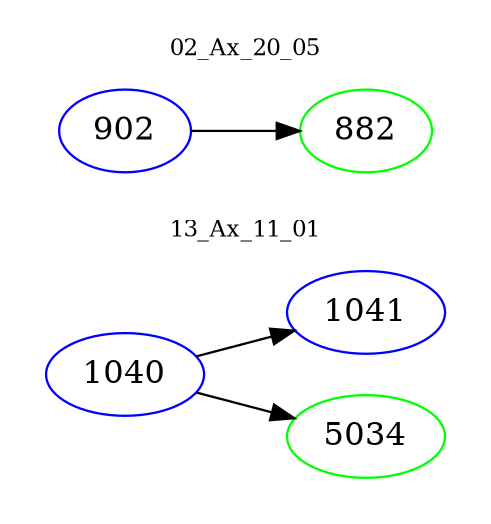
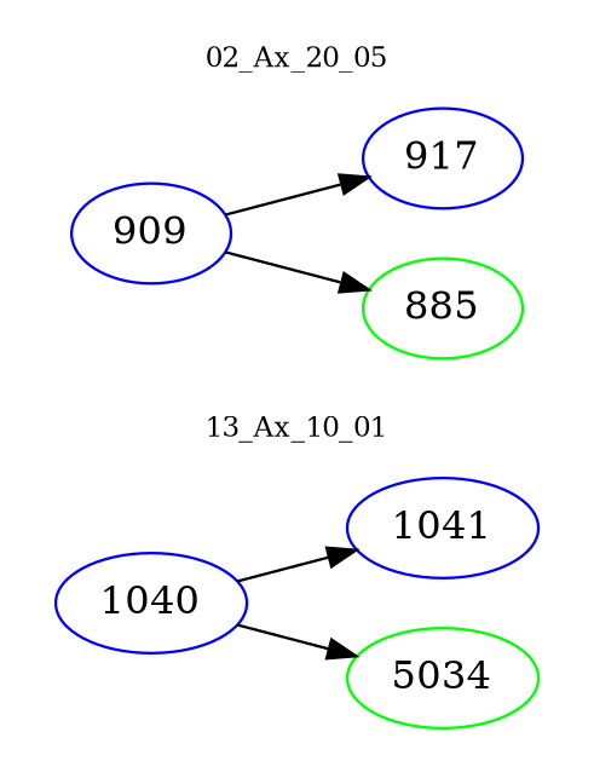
  digraph {
    rankdir=LR
    node [color=blue]
    edge [color=black]
    n1 [label=1040]
    n2 [color=green label=5034]
    n3 [label=1041]
-   n4 [label=902]
-   n5 [color=green label=882]
+   n4 [label=909]
+   n5 [color=green label=885]
+   n6 [label=917]
    subgraph cluster_1 {
      color=white
      fontsize=10
-     label="13_Ax_11_01"
+     label="13_Ax_10_01"
      n1
      n2
      n3
    }
    subgraph cluster_2 {
      color=white
      fontsize=10
      label="02_Ax_20_05"
      n4
      n5
+     n6
    }
    n1 -> n2
    n1 -> n3
    n4 -> n5
+   n4 -> n6
  }
